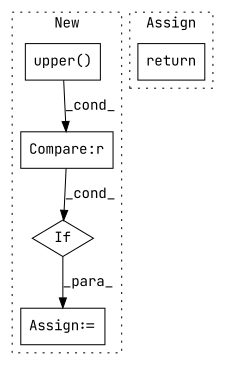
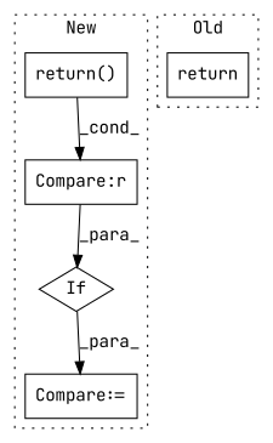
  digraph {
    fontname="JetBrains Mono"
    node [fontname="JetBrains Mono" l=3 s=7827 shape=box]
    edge [fontname="JetBrains Mono"]
-   n1 [a=75 l=11 label="upper()"]
-   n2 [a=68 label="Assign:=" s=8022]
+   n1 [a=75 l=11 label="return()"]
+   n2 [a=68 label="Compare:=" s=8022]
    n3 [a=96 label=If s=7824 shape=diamond]
    n4 [a=40 l=32 label="Compare:r"]
    n5 [a=93 l=7 label=return s=7743]
    subgraph cluster_1 {
      label=New
      style=dotted
      n1
      n2
      n3
      n4
    }
    subgraph cluster_2 {
-     label=Assign
+     label=Old
      style=dotted
      n5
    }
    n1 -> n4 [label=_cond_]
    n3 -> n2 [label=_para_]
-   n4 -> n3 [label=_cond_]
+   n4 -> n3 [label=_para_]
  }
